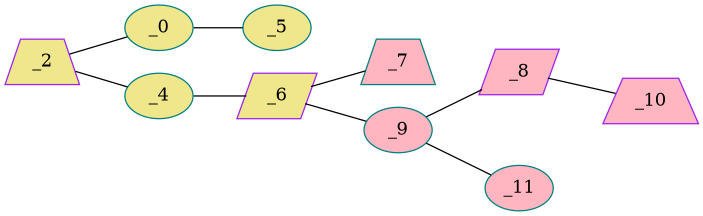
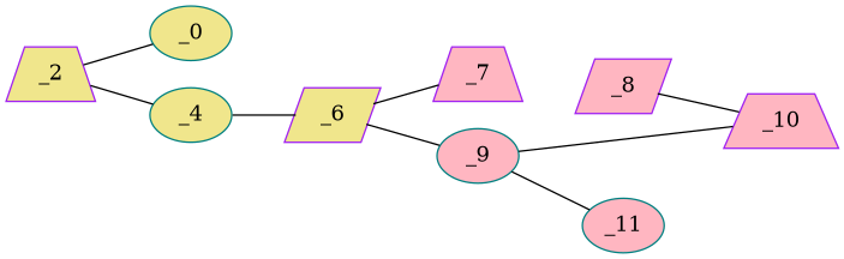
  graph {
    rankdir=LR
    node [charge=0 chem=1 color=teal fillcolor=khaki shape=ellipse style=filled symbol="C  " x=3.631 y=0.3378]
    edge [valence=1]
    _2 [color=purple shape=trapezium x=4.9376]
    n2 [chem=4 label=_0 symbol="N  " x=4.5549 y=-0.5861]
    _4 [x=4.5549 y=1.2617]
-   _5 [y=-0.9688]
    _6 [chem=4 color=purple shape=parallelogram symbol="N  " y=1.6444]
-   _7 [chem=5 fillcolor=lightpink shape=trapezium symbol="S  " y=-1.9688]
+   _7 [chem=5 color=purple fillcolor=lightpink shape=trapezium symbol="S  " y=-1.9688]
    _9 [fillcolor=lightpink x=2.7071 y=1.2617]
    _8 [chem=5 color=purple fillcolor=lightpink shape=parallelogram symbol="S  " x=2.7071 y=-0.5861]
    _10 [chem=5 color=purple fillcolor=lightpink shape=trapezium symbol="S  " x=2.3244]
    _11 [chem=5 fillcolor=lightpink symbol="S  " x=2 y=1.9688]
    _2 -- n2
    _2 -- _4
-   n2 -- _5
    _4 -- _6
    _6 -- _7 [valence=2]
    _6 -- _9
-   _9 -- _8
+   _9 -- _10
    _9 -- _11 [valence=2]
    _8 -- _10
  }
